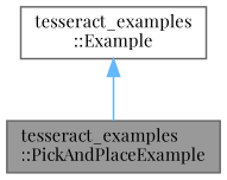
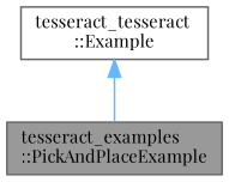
  digraph {
    fontname="Playfair Display"
    node [color=gray40 fontname="Playfair Display" fontsize=10 shape=box style=filled]
    n1 [fillcolor=grey60 fontcolor=black height=0.2 label="tesseract_examples\l::PickAndPlaceExample" width=0.4]
-   n2 [fillcolor=white height=0.2 label="tesseract_examples\l::Example" width=0.4]
+   n2 [fillcolor=white height=0.2 label="tesseract_tesseract\l::Example" width=0.4]
    n2 -> n1 [color=steelblue1 dir=back fontname="Playfair Display" fontsize=10 labelfontname=Helvetica labelfontsize=10 style=solid]
  }
